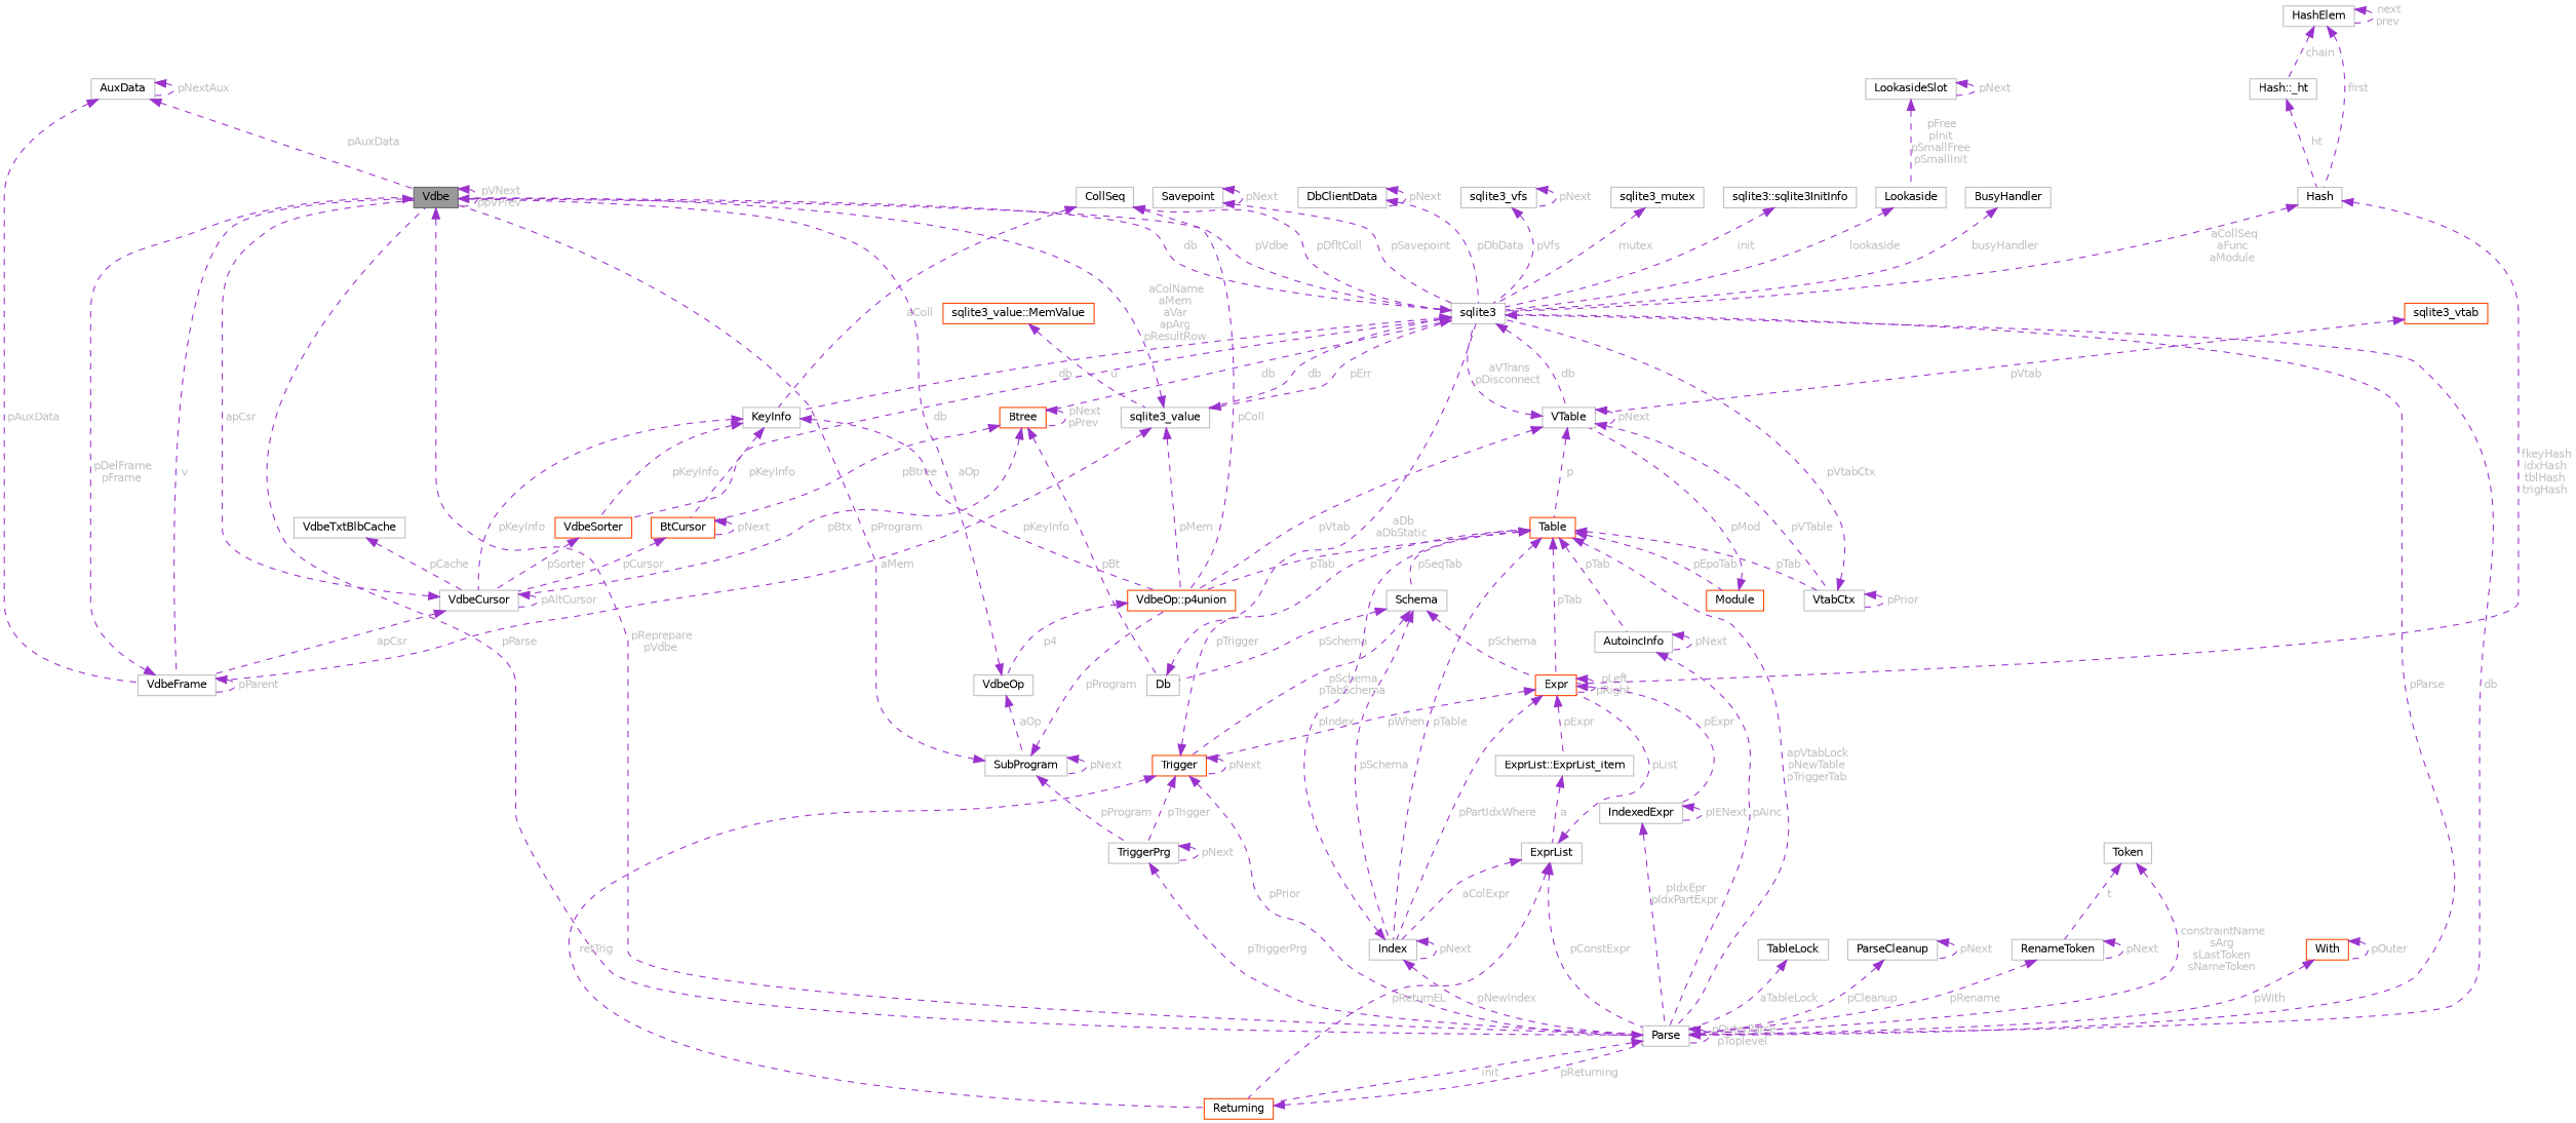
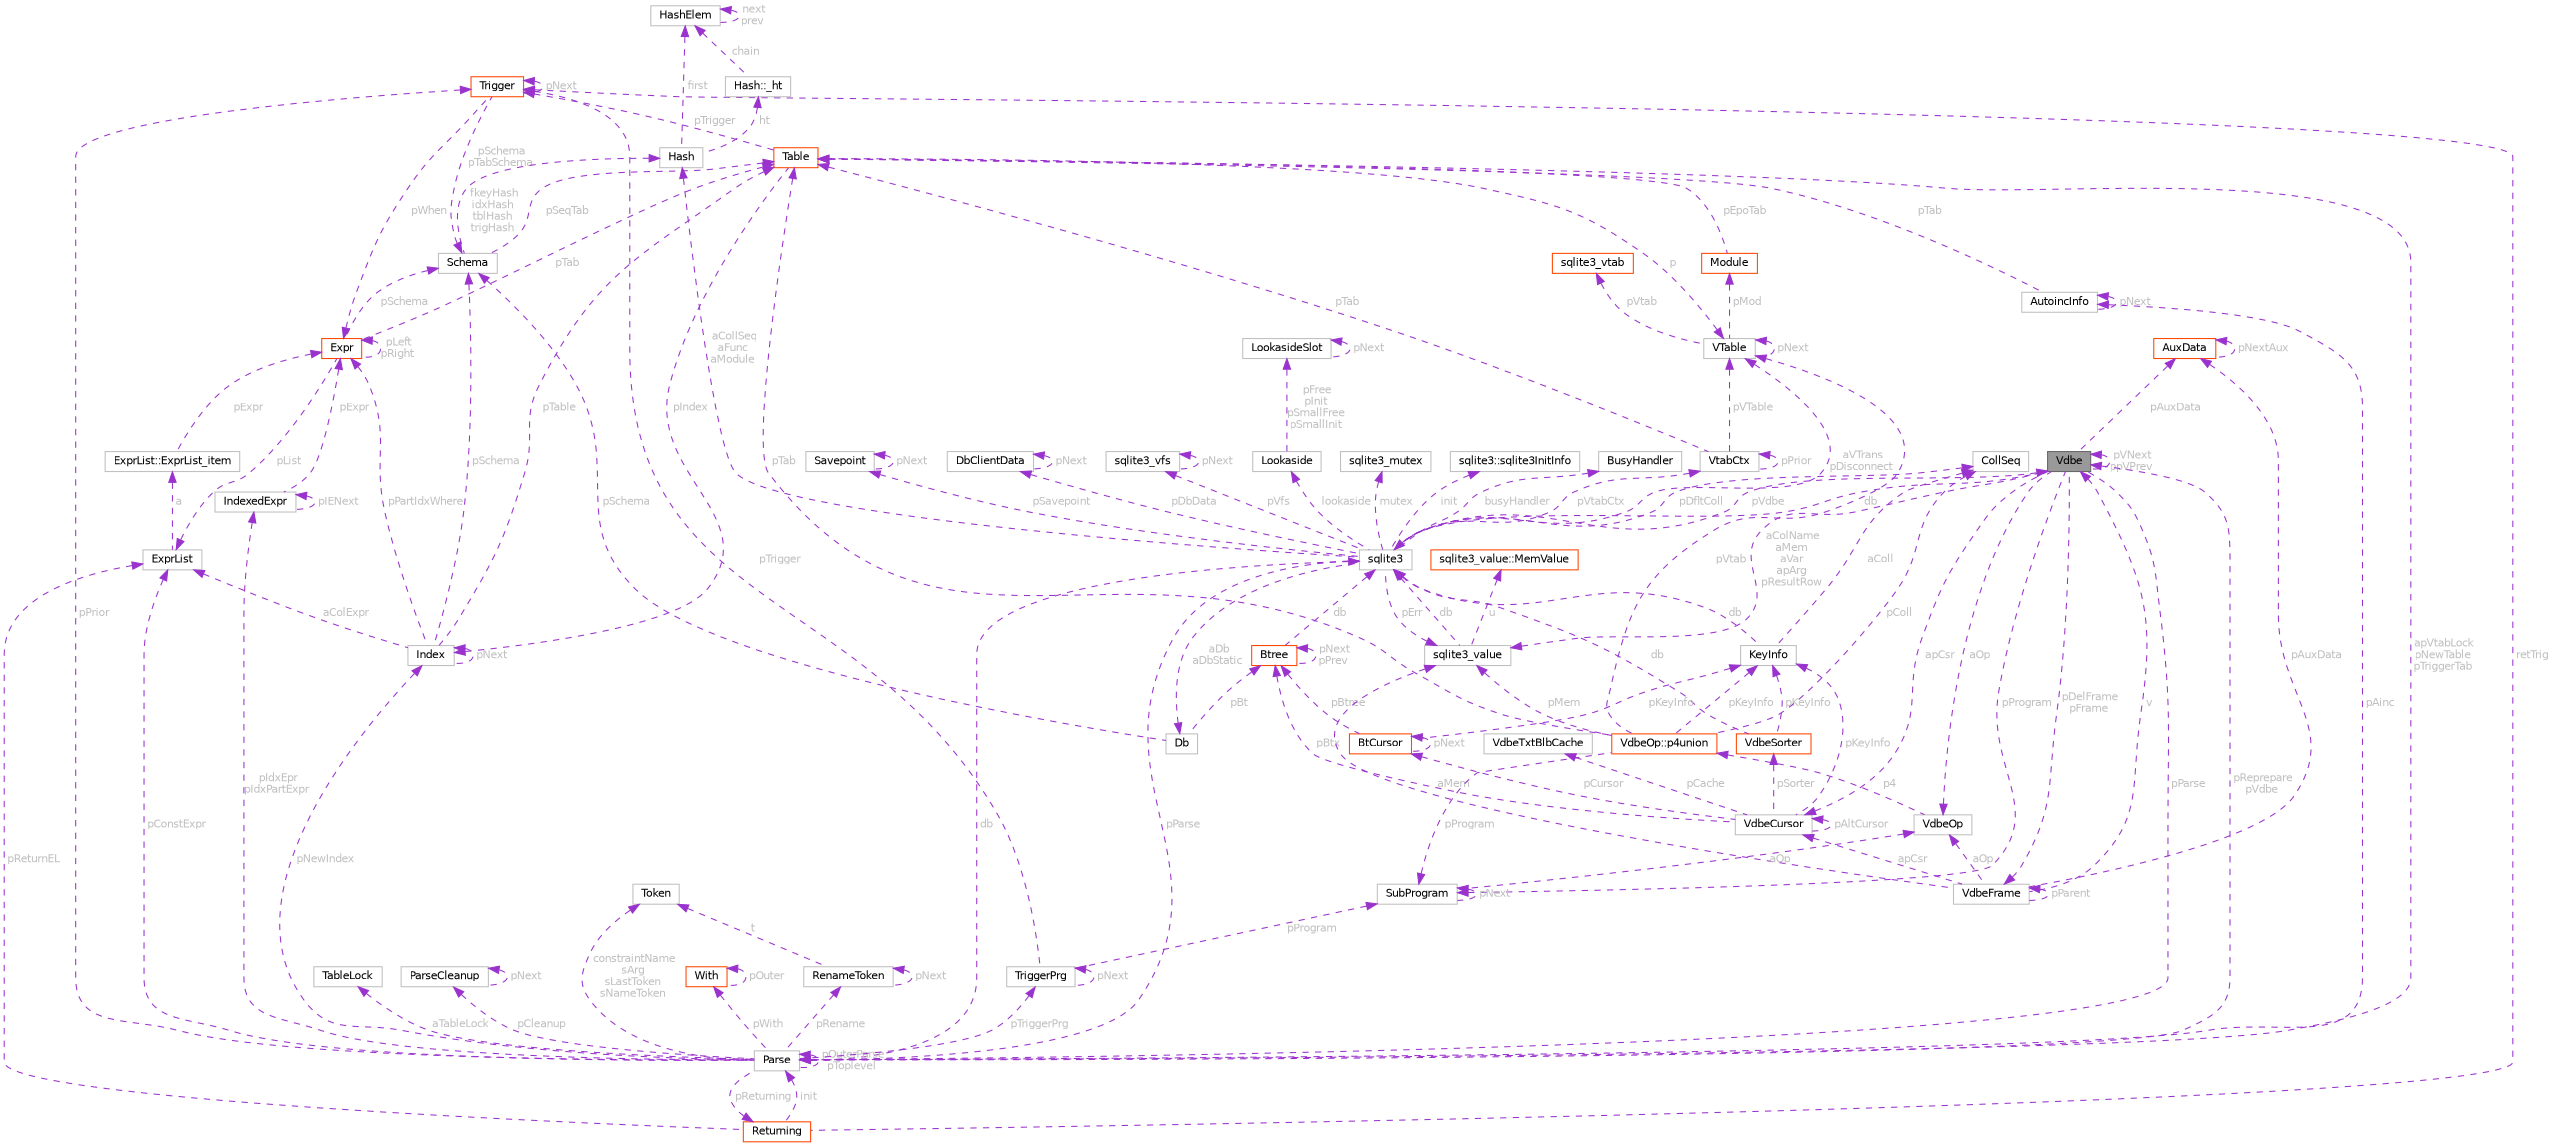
  digraph {
    rankdir=TB
    node [color=grey75 fillcolor=white fontname=Helvetica fontsize=10 shape=box style=filled]
    edge [color=darkorchid3 dir=back fontcolor=grey fontname=Helvetica fontsize=10 labelfontname=Helvetica labelfontsize=10 style=dashed]
    n1 [color=gray40 fillcolor=grey60 fontcolor=black height=0.2 label=Vdbe width=0.4]
    n2 [height=0.2 label=sqlite3 width=0.4]
    n3 [height=0.2 label=Parse width=0.4]
    n4 [height=0.2 label=VdbeFrame width=0.4]
    n5 [color=orangered height=0.2 label=Btree width=0.4]
    n6 [height=0.2 label=VTable width=0.4]
    n7 [height=0.2 label=sqlite3_value width=0.4]
    n8 [height=0.2 label=KeyInfo width=0.4]
    n9 [color=orangered height=0.2 label=VdbeSorter width=0.4]
    n10 [color=orangered height=0.2 label=Returning width=0.4]
    n11 [height=0.2 label=Db width=0.4]
    n12 [height=0.2 label=VdbeCursor width=0.4]
    n13 [color=orangered height=0.2 label=BtCursor width=0.4]
    n14 [color=orangered height=0.2 label="VdbeOp::p4union" width=0.4]
    n15 [color=orangered height=0.2 label=Table width=0.4]
    n16 [height=0.2 label=VtabCtx width=0.4]
    n17 [height=0.2 label=sqlite3_vfs width=0.4]
    n18 [height=0.2 label=CollSeq width=0.4]
    n19 [height=0.2 label=VdbeOp width=0.4]
    n20 [height=0.2 label=sqlite3_mutex width=0.4]
    n21 [height=0.2 label=Schema width=0.4]
    n22 [height=0.2 label=Index width=0.4]
    n23 [color=orangered height=0.2 label=Trigger width=0.4]
    n24 [color=orangered height=0.2 label=Expr width=0.4]
    n25 [color=orangered height=0.2 label=Module width=0.4]
    n26 [height=0.2 label=AutoincInfo width=0.4]
    n27 [height=0.2 label=TriggerPrg width=0.4]
    n28 [height=0.2 label=Hash width=0.4]
    n29 [height=0.2 label=HashElem width=0.4]
    n30 [height=0.2 label="Hash::_ht" width=0.4]
    n31 [height=0.2 label="ExprList::ExprList_item" width=0.4]
    n32 [height=0.2 label=IndexedExpr width=0.4]
    n33 [height=0.2 label=ExprList width=0.4]
    n34 [color=orangered height=0.2 label=sqlite3_vtab width=0.4]
    n35 [height=0.2 label="sqlite3::sqlite3InitInfo" width=0.4]
    n36 [height=0.2 label=TableLock width=0.4]
    n37 [height=0.2 label=SubProgram width=0.4]
    n38 [color=orangered height=0.2 label="sqlite3_value::MemValue" width=0.4]
    n39 [height=0.2 label=ParseCleanup width=0.4]
    n40 [height=0.2 label=Token width=0.4]
    n41 [height=0.2 label=RenameToken width=0.4]
    n42 [color=orangered height=0.2 label=With width=0.4]
    n43 [height=0.2 label=Lookaside width=0.4]
    n44 [height=0.2 label=LookasideSlot width=0.4]
    n45 [height=0.2 label=BusyHandler width=0.4]
    n46 [height=0.2 label=Savepoint width=0.4]
    n47 [height=0.2 label=DbClientData width=0.4]
    n48 [height=0.2 label=VdbeTxtBlbCache width=0.4]
-   n49 [height=0.2 label=AuxData width=0.4]
+   n49 [color=orangered height=0.2 label=AuxData width=0.4]
    n1 -> n1 [label=" pVNext\nppVPrev"]
    n1 -> n2 [label=" pVdbe"]
    n1 -> n3 [label=" pReprepare\npVdbe"]
    n1 -> n4 [label=" v"]
    n2 -> n1 [label=" db"]
    n2 -> n3 [label=" db"]
    n2 -> n5 [label=" db"]
-   n2 -> n6 [label=" db"]
    n2 -> n7 [label=" db"]
    n2 -> n8 [label=" db"]
    n2 -> n9 [label=" db"]
    n3 -> n1 [label=" pParse"]
    n3 -> n2 [label=" pParse"]
    n3 -> n3 [label=" pOuterParse\npToplevel"]
    n3 -> n10 [label=" init"]
    n4 -> n1 [label=" pDelFrame\npFrame"]
    n4 -> n4 [label=" pParent"]
    n5 -> n5 [label=" pNext\npPrev"]
    n5 -> n11 [label=" pBt"]
    n5 -> n12 [label=" pBtx"]
    n5 -> n13 [label=" pBtree"]
    n6 -> n2 [label=" aVTrans\npDisconnect"]
    n6 -> n6 [label=" pNext"]
    n6 -> n14 [label=" pVtab"]
    n6 -> n15 [label=" p"]
    n6 -> n16 [label=" pVTable"]
    n7 -> n1 [label=" aColName\naMem\naVar\napArg\npResultRow"]
    n7 -> n2 [label=" pErr"]
    n7 -> n4 [label=" aMem"]
    n7 -> n14 [label=" pMem"]
    n8 -> n9 [label=" pKeyInfo"]
    n8 -> n12 [label=" pKeyInfo"]
    n8 -> n13 [label=" pKeyInfo"]
    n8 -> n14 [label=" pKeyInfo"]
    n9 -> n12 [label=" pSorter"]
    n10 -> n3 [label=" pReturning"]
    n11 -> n2 [label=" aDb\naDbStatic"]
    n12 -> n1 [label=" apCsr"]
    n12 -> n4 [label=" apCsr"]
    n12 -> n12 [label=" pAltCursor"]
    n13 -> n12 [label=" pCursor"]
    n13 -> n13 [label=" pNext"]
    n14 -> n19 [label=" p4"]
    n15 -> n3 [label=" apVtabLock\npNewTable\npTriggerTab"]
    n15 -> n14 [label=" pTab"]
    n15 -> n16 [label=" pTab"]
    n15 -> n21 [label=" pSeqTab"]
    n15 -> n22 [label=" pTable"]
    n15 -> n24 [label=" pTab"]
    n15 -> n25 [label=" pEpoTab"]
    n15 -> n26 [label=" pTab"]
    n16 -> n2 [label=" pVtabCtx"]
    n16 -> n16 [label=" pPrior"]
    n17 -> n2 [label=" pVfs"]
    n17 -> n17 [label=" pNext"]
    n18 -> n2 [label=" pDfltColl"]
    n18 -> n8 [label=" aColl"]
    n18 -> n14 [label=" pColl"]
    n19 -> n1 [label=" aOp"]
+   n19 -> n4 [label=" aOp"]
    n19 -> n37 [label=" aOp"]
    n20 -> n2 [label=" mutex"]
    n21 -> n11 [label=" pSchema"]
    n21 -> n22 [label=" pSchema"]
    n21 -> n23 [label=" pSchema\npTabSchema"]
    n21 -> n24 [label=" pSchema"]
    n22 -> n3 [label=" pNewIndex"]
    n22 -> n15 [label=" pIndex"]
    n22 -> n22 [label=" pNext"]
    n23 -> n3 [label=" pPrior"]
    n23 -> n10 [label=" retTrig"]
    n23 -> n15 [label=" pTrigger"]
    n23 -> n23 [label=" pNext"]
    n23 -> n27 [label=" pTrigger"]
    n24 -> n22 [label=" pPartIdxWhere"]
    n24 -> n23 [label=" pWhen"]
    n24 -> n24 [label=" pLeft\npRight"]
    n24 -> n31 [label=" pExpr"]
    n24 -> n32 [label=" pExpr"]
    n25 -> n6 [label=" pMod"]
    n26 -> n3 [label=" pAinc"]
    n26 -> n26 [label=" pNext"]
    n27 -> n3 [label=" pTriggerPrg"]
    n27 -> n27 [label=" pNext"]
    n28 -> n2 [label=" aCollSeq\naFunc\naModule"]
-   n28 -> n24 [label=" fkeyHash\nidxHash\ntblHash\ntrigHash"]
+   n28 -> n21 [label=" fkeyHash\nidxHash\ntblHash\ntrigHash"]
    n29 -> n28 [label=" first"]
    n29 -> n29 [label=" next\nprev"]
    n29 -> n30 [label=" chain"]
    n30 -> n28 [label=" ht"]
    n31 -> n33 [label=" a"]
    n32 -> n3 [label=" pIdxEpr\npIdxPartExpr"]
    n32 -> n32 [label=" pIENext"]
    n33 -> n3 [label=" pConstExpr"]
    n33 -> n10 [label=" pReturnEL"]
    n33 -> n22 [label=" aColExpr"]
    n33 -> n24 [label=" pList"]
    n34 -> n6 [label=" pVtab"]
    n35 -> n2 [label=" init"]
    n36 -> n3 [label=" aTableLock"]
    n37 -> n1 [label=" pProgram"]
    n37 -> n14 [label=" pProgram"]
    n37 -> n27 [label=" pProgram"]
    n37 -> n37 [label=" pNext"]
    n38 -> n7 [label=" u"]
    n39 -> n3 [label=" pCleanup"]
    n39 -> n39 [label=" pNext"]
    n40 -> n3 [label=" constraintName\nsArg\nsLastToken\nsNameToken"]
    n40 -> n41 [label=" t"]
    n41 -> n3 [label=" pRename"]
    n41 -> n41 [label=" pNext"]
    n42 -> n3 [label=" pWith"]
    n42 -> n42 [label=" pOuter"]
    n43 -> n2 [label=" lookaside"]
    n44 -> n43 [label=" pFree\npInit\npSmallFree\npSmallInit"]
    n44 -> n44 [label=" pNext"]
    n45 -> n2 [label=" busyHandler"]
    n46 -> n2 [label=" pSavepoint"]
    n46 -> n46 [label=" pNext"]
    n47 -> n2 [label=" pDbData"]
    n47 -> n47 [label=" pNext"]
    n48 -> n12 [label=" pCache"]
    n49 -> n1 [label=" pAuxData"]
    n49 -> n4 [label=" pAuxData"]
    n49 -> n49 [label=" pNextAux"]
  }
